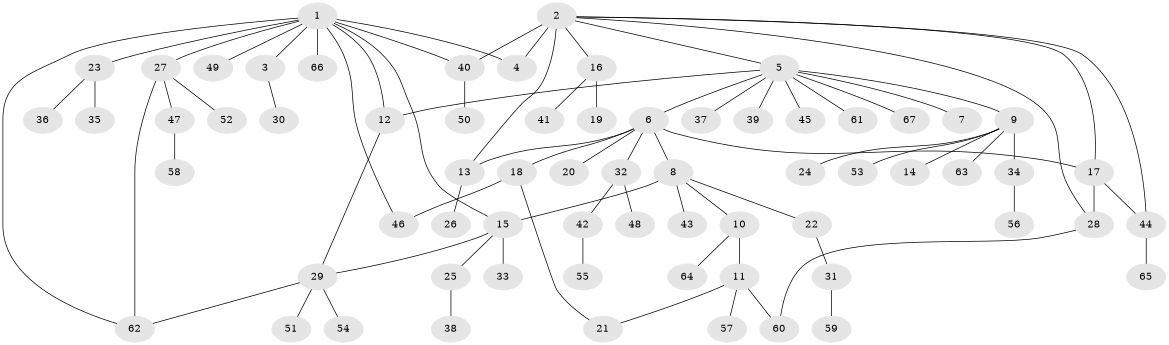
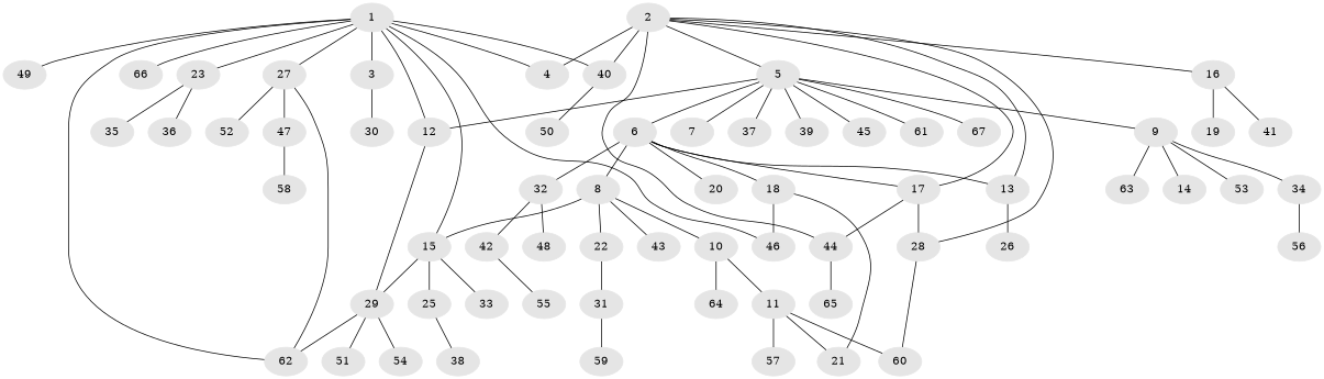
  graph {
    node [color=gray90 style=filled]
    edge [weight=1.0]
    1
    3
    12
    15
    23
    27
    40
    46
    49
    62
    66
    4
    2
    5
    13
    16
    17
    28
    44
    30
    29
    25
    33
    35
    36
    47
    52
    50
    6
    7
    9
    37
    39
    45
    61
    67
    26
    19
    41
    60
    65
    8
    18
    20
    32
    14
-   24
    34
    53
    63
    10
    22
    43
    21
    42
    48
    11
    64
    31
    56
    57
    51
    54
    38
    59
    58
    55
    1 -- 3
    1 -- 12
    1 -- 15
    1 -- 23
    1 -- 27
    1 -- 40
    1 -- 46
    1 -- 49
    1 -- 62
    1 -- 66
    1 -- 4
    3 -- 30
    12 -- 29
    15 -- 29
    15 -- 25
    15 -- 33
    23 -- 35
    23 -- 36
    27 -- 62
    27 -- 47 [weight=2.0]
    27 -- 52
    40 -- 50 [weight=2.0]
    2 -- 40
    2 -- 4 [weight=4.0]
    2 -- 5
    2 -- 13
    2 -- 16
    2 -- 17
    2 -- 28
    2 -- 44
    5 -- 12
    5 -- 6
    5 -- 7
    5 -- 9
    5 -- 37
    5 -- 39
    5 -- 45
    5 -- 61
    5 -- 67
    13 -- 26
    16 -- 19
    16 -- 41
    17 -- 28 [weight=6.0]
    17 -- 44
    28 -- 60
    44 -- 65
    29 -- 62
    29 -- 51
    29 -- 54
    25 -- 38
    47 -- 58 [weight=2.0]
    6 -- 13
    6 -- 17
    6 -- 8 [weight=5.0]
    6 -- 18
    6 -- 20
    6 -- 32
    9 -- 14
-   9 -- 24
    9 -- 34
    9 -- 53
    9 -- 63
    8 -- 15
    8 -- 10
    8 -- 22
    8 -- 43
    18 -- 46 [weight=4.0]
    18 -- 21
    32 -- 42
    32 -- 48
    34 -- 56
    10 -- 11
    10 -- 64
    22 -- 31
    42 -- 55
    11 -- 60
    11 -- 21
    11 -- 57
    31 -- 59 [weight=2.0]
  }
